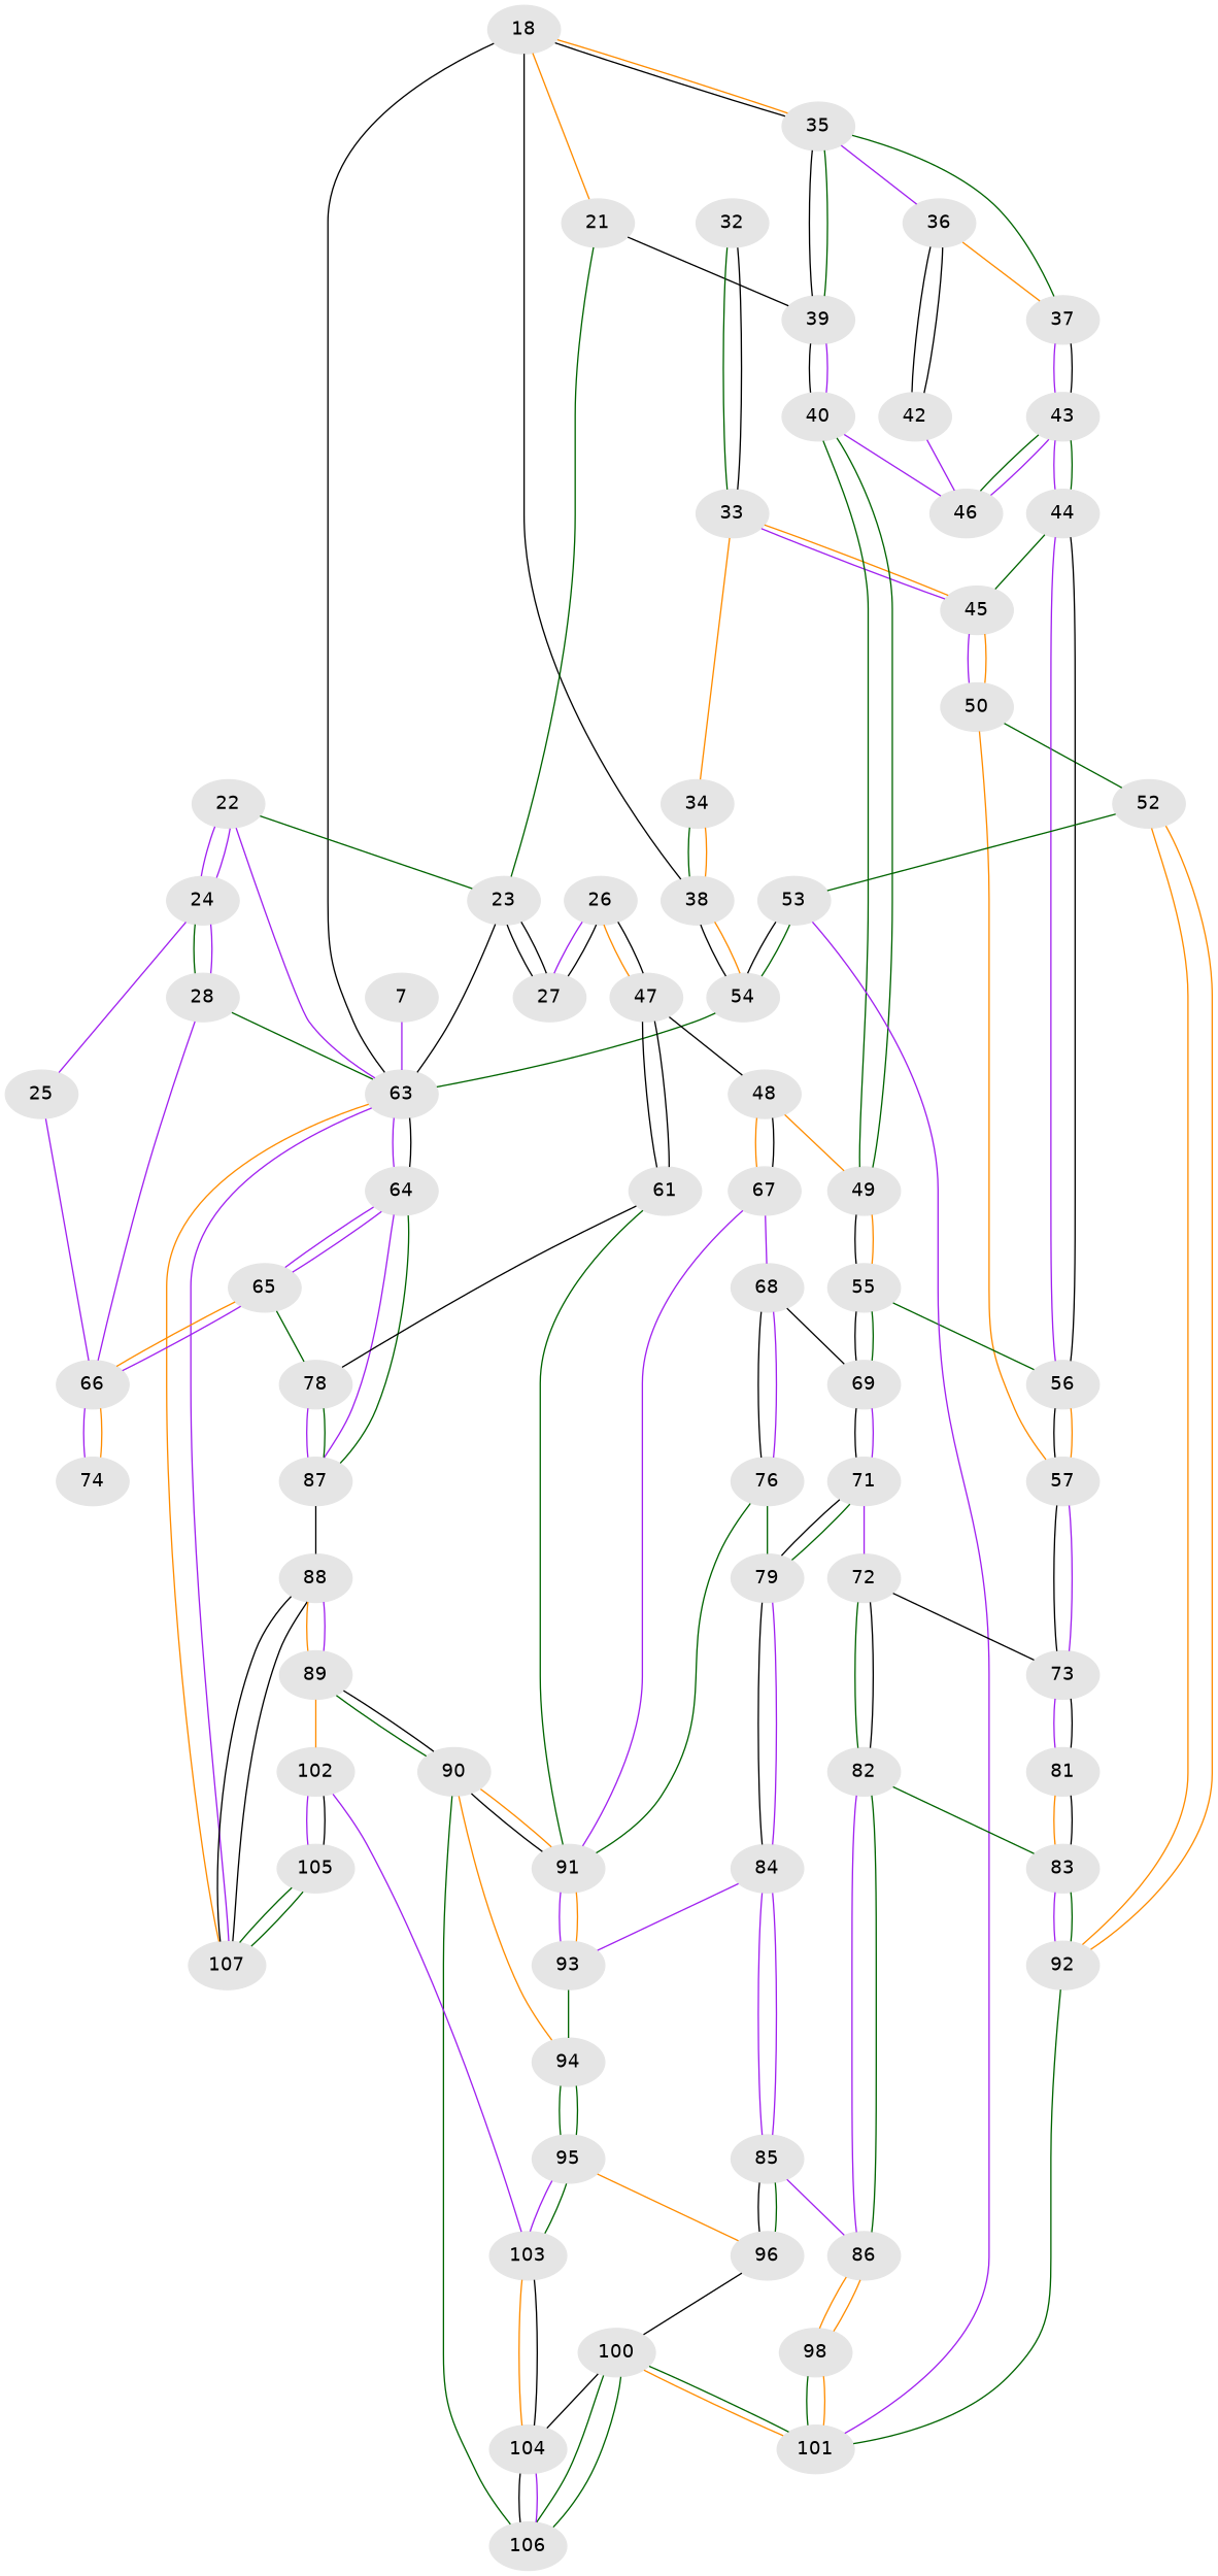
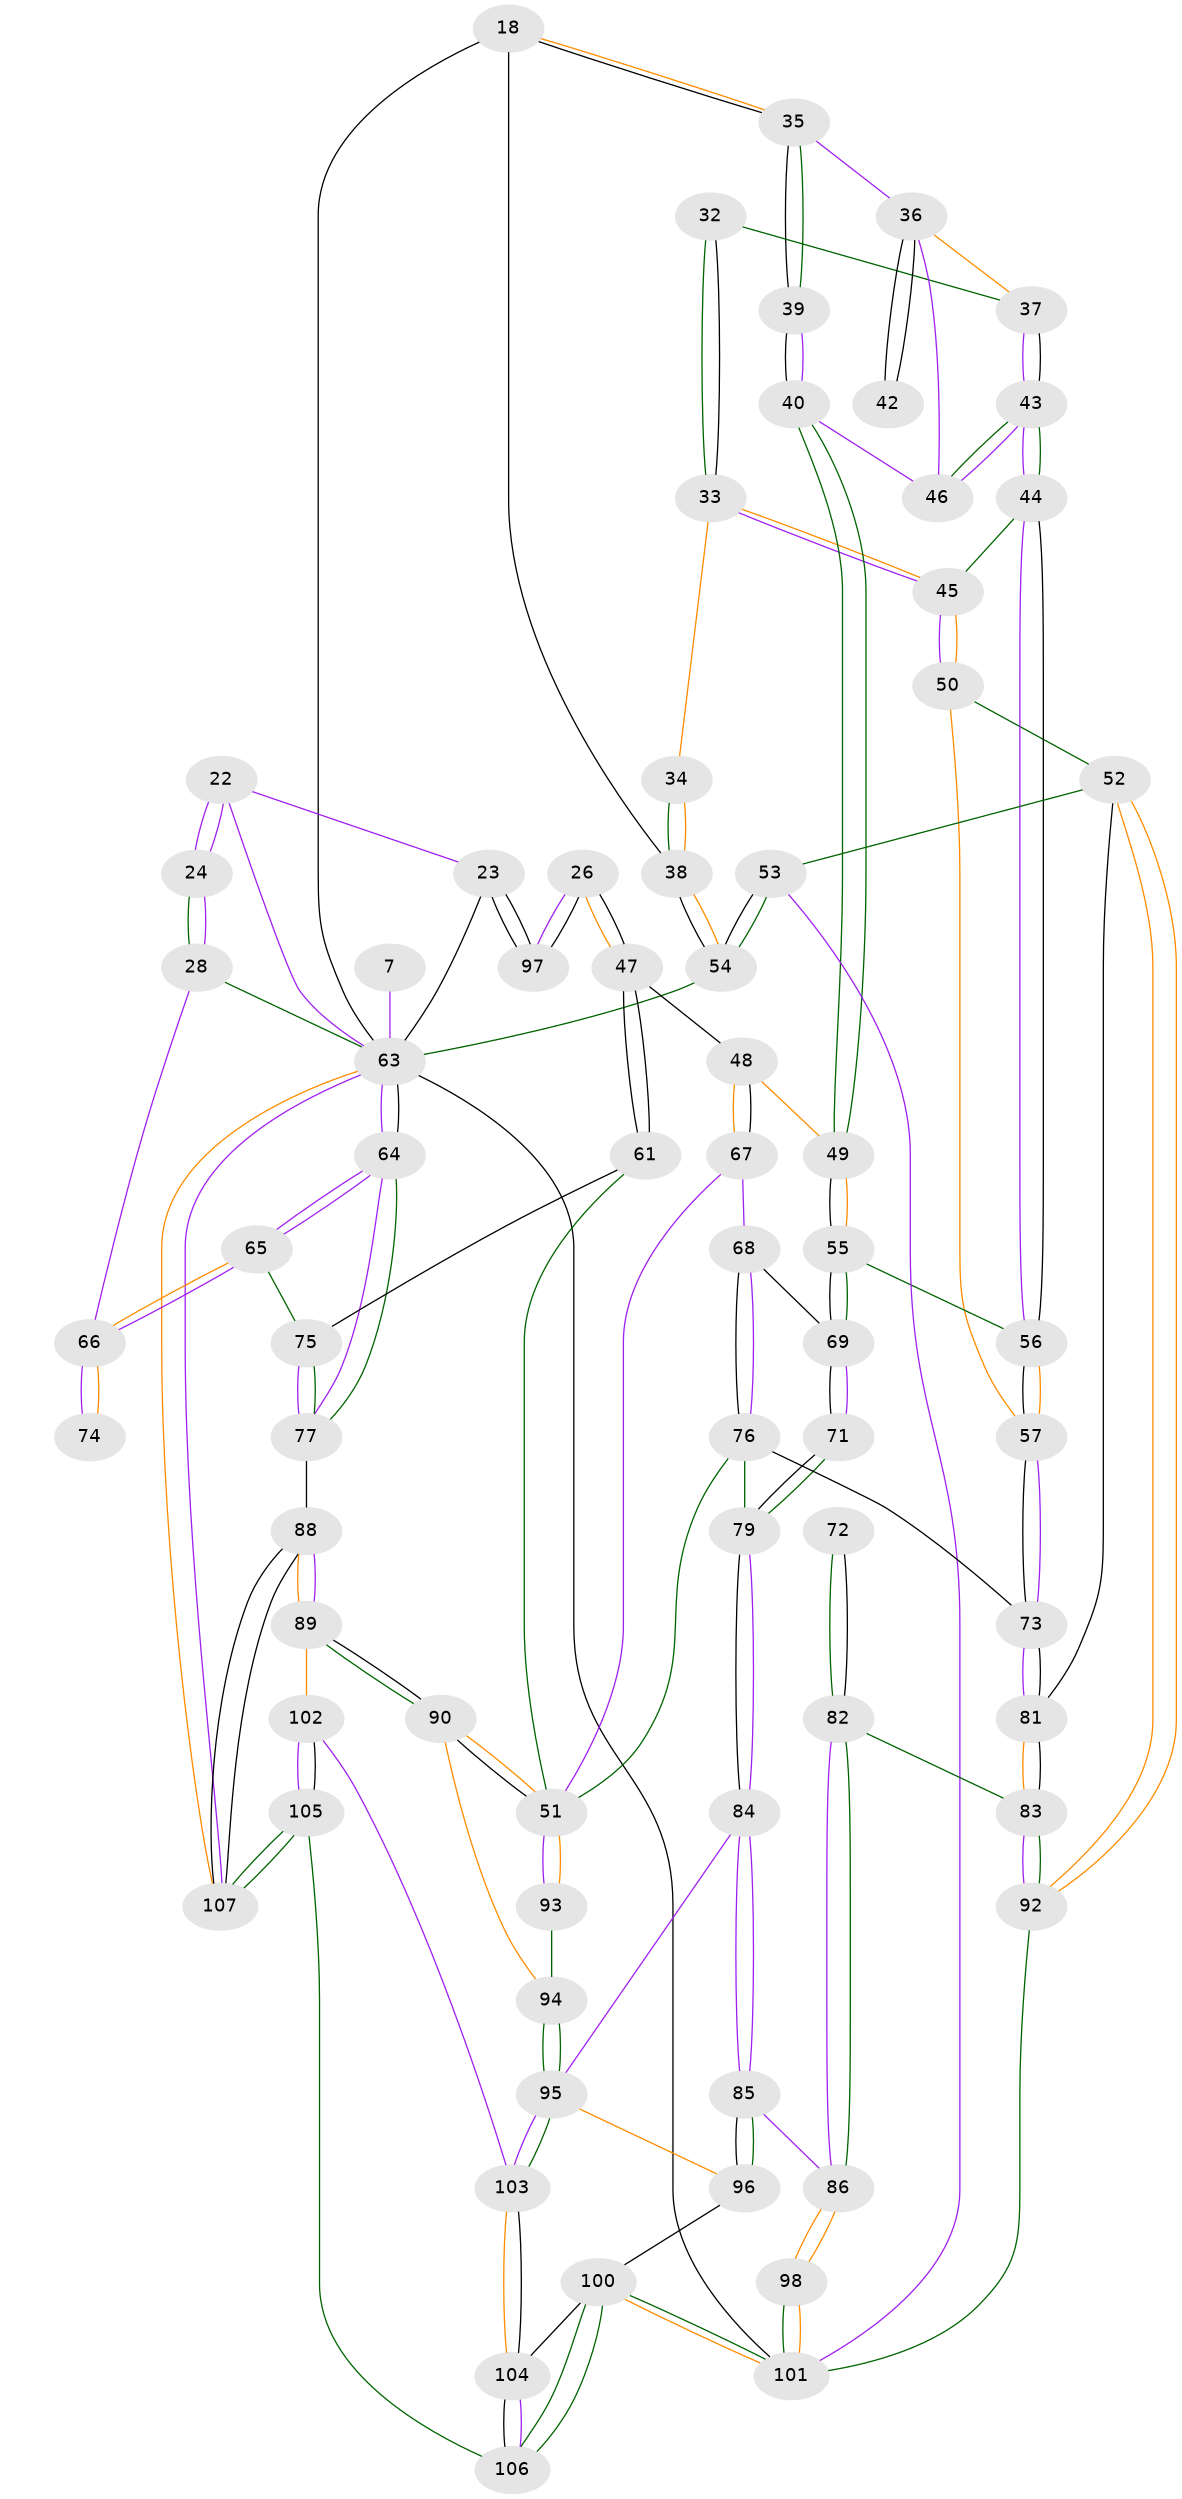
  graph {
    fontname="DejaVu Sans"
    node [color=gray90 fontname="DejaVu Sans" style=filled]
    edge [color=black fontname="DejaVu Sans"]
    7 [super="+5+6"]
    63 [super="+2+4+10+16"]
    101 [super="+80+97"]
    64
    107
    18 [super="+17+14"]
-   21
    35
    38 [super="+30+29"]
    23 [super="+20"]
    39
    32
    33
    37
    36
    54 [super="+31"]
-   27
+   27 [label=97]
    40
    22
    24
-   25
    28
    66 [super="+62+58"]
    26
    47
    74 [super="+59"]
    48
    61
    34
    45
    43
    50
    42
    46 [super="+41"]
    44
    49
    55
    56
    57
    52 [super="+51"]
    67
-   78 [super="+77+60"]
-   91 [super="+75"]
+   78 [super="+77+60" label=75]
+   91 [super="+75" label=51]
    68
    69
    53
    81
    92
    73
    83
    71
-   87
+   87 [label=77]
    93
    65
    88
    76
    79
    72
    82
    84
    86
    85
    98
    96
    94
    100 [super="+99"]
    89
    90
    102
    103
    105
    95
    104
    106
    7 -- 63 [color=purple weight=4]
+   63 -- 101 [weight=2]
    63 -- 64 [color=purple]
    63 -- 64
    63 -- 107 [color=darkorange]
    63 -- 107 [color=purple]
    64 -- 87 [color=purple]
    64 -- 87 [color=darkgreen]
    64 -- 65 [color=purple]
    64 -- 65 [color=purple]
    18 -- 63 [weight=3]
-   18 -- 21 [color=darkorange]
    18 -- 35
    18 -- 35 [color=darkorange]
    18 -- 38
-   21 -- 23 [color=darkgreen]
-   21 -- 39
    35 -- 39
    35 -- 39 [color=darkgreen]
    35 -- 36 [color=purple]
    38 -- 54 [weight=2]
    38 -- 54 [color=darkorange]
    23 -- 63
    23 -- 27 [weight=2]
    23 -- 27
    39 -- 40
    39 -- 40 [color=purple]
    32 -- 33 [color=darkgreen]
    32 -- 33
-   35 -- 37 [color=darkgreen]
+   32 -- 37 [color=darkgreen]
    33 -- 34 [color=darkorange]
    33 -- 45 [color=purple]
    33 -- 45 [color=darkorange]
    37 -- 43 [color=purple]
    37 -- 43
    36 -- 37 [color=darkorange]
    36 -- 42
    36 -- 42
    54 -- 63 [color=darkgreen]
    40 -- 46 [color=purple]
    40 -- 49 [color=darkgreen]
    40 -- 49 [color=darkgreen]
    22 -- 63 [color=purple]
-   22 -- 23 [color=darkgreen]
+   22 -- 23 [color=purple]
    22 -- 24 [color=purple]
    22 -- 24 [color=purple]
-   24 -- 25 [color=purple]
    24 -- 28 [color=darkgreen]
    24 -- 28 [color=purple]
-   25 -- 66 [color=purple]
    28 -- 63 [color=darkgreen]
    28 -- 66 [color=purple]
    66 -- 74 [color=purple weight=2]
    66 -- 74 [color=darkorange]
    26 -- 27 [color=purple]
    26 -- 27
    26 -- 47 [color=darkorange]
    26 -- 47
    47 -- 48
    47 -- 61
    47 -- 61
    48 -- 49 [color=darkorange]
    48 -- 67 [color=darkorange]
    48 -- 67
    61 -- 78
    61 -- 91 [color=darkgreen]
    34 -- 38 [color=darkgreen weight=2]
    34 -- 38 [color=darkorange]
    45 -- 50 [color=purple]
    45 -- 50 [color=darkorange]
    43 -- 46 [color=darkgreen]
    43 -- 46 [color=purple]
    43 -- 44 [color=purple]
    43 -- 44 [color=darkgreen]
    50 -- 57 [color=darkorange]
    50 -- 52 [color=darkgreen]
-   42 -- 46 [color=purple weight=2]
+   36 -- 46 [color=purple weight=2]
    44 -- 45 [color=darkgreen]
    44 -- 56 [color=purple]
    44 -- 56
    49 -- 55
    49 -- 55 [color=darkorange]
    55 -- 56 [color=darkgreen]
    55 -- 69
    55 -- 69 [color=darkgreen]
    56 -- 57
    56 -- 57 [color=darkorange]
    57 -- 73
    57 -- 73 [color=purple]
    52 -- 53 [color=darkgreen]
+   52 -- 81
    52 -- 92 [color=darkorange]
    52 -- 92 [color=darkorange]
    67 -- 91 [color=purple]
    67 -- 68 [color=purple]
    78 -- 87 [color=purple]
    78 -- 87 [color=darkgreen]
    91 -- 93 [color=purple]
    91 -- 93 [color=darkorange]
    68 -- 69
    68 -- 76
    68 -- 76 [color=purple]
    69 -- 71
    69 -- 71 [color=purple]
    53 -- 101 [color=purple]
    53 -- 54
    53 -- 54 [color=darkgreen]
    81 -- 83 [color=darkorange]
    81 -- 83
    92 -- 101 [color=darkgreen]
    73 -- 81 [color=purple]
    73 -- 81
    83 -- 92 [color=purple]
    83 -- 92 [color=darkgreen]
    71 -- 79
    71 -- 79 [color=darkgreen]
-   71 -- 72 [color=purple]
    87 -- 88
    93 -- 94 [color=darkgreen]
    65 -- 66 [color=darkorange]
    65 -- 66 [color=purple]
    65 -- 78 [color=darkgreen]
    88 -- 107
    88 -- 107
    88 -- 89 [color=darkorange]
    88 -- 89 [color=purple]
    76 -- 91 [color=darkgreen]
    76 -- 79 [color=darkgreen]
    79 -- 84
    79 -- 84 [color=purple]
-   72 -- 73
+   76 -- 73
    72 -- 82 [color=darkgreen]
    72 -- 82
    82 -- 83 [color=darkgreen]
    82 -- 86 [color=purple]
    82 -- 86 [color=darkgreen]
-   84 -- 93 [color=purple]
+   84 -- 95 [color=purple]
    84 -- 85 [color=purple]
    84 -- 85 [color=purple]
    86 -- 98 [color=darkorange]
    86 -- 98 [color=darkorange]
    85 -- 86 [color=purple]
    85 -- 96
    85 -- 96 [color=darkgreen]
    98 -- 101 [color=darkgreen weight=2]
    98 -- 101 [color=darkorange]
    96 -- 100
    94 -- 95 [color=darkgreen]
    94 -- 95 [color=darkgreen]
    100 -- 101 [color=darkorange]
    100 -- 101 [color=darkgreen]
    100 -- 104
    100 -- 106 [color=darkgreen]
    100 -- 106 [color=darkgreen]
    89 -- 90 [color=darkgreen]
    89 -- 90
    89 -- 102 [color=darkorange]
    90 -- 91
    90 -- 91 [color=darkorange]
    90 -- 94 [color=darkorange]
    102 -- 103 [color=purple]
    102 -- 105 [color=purple]
    102 -- 105
    103 -- 104 [color=darkorange]
    103 -- 104
    105 -- 107 [color=darkgreen]
    105 -- 107 [color=darkgreen]
-   90 -- 106 [color=darkgreen]
+   105 -- 106 [color=darkgreen]
    95 -- 96 [color=darkorange]
    95 -- 103 [color=purple]
    95 -- 103 [color=darkgreen]
    104 -- 106
    104 -- 106 [color=purple]
  }
